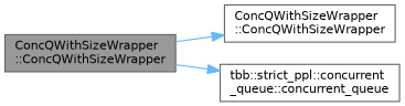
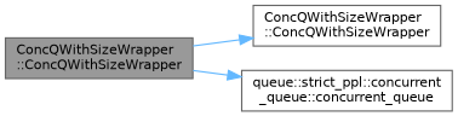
  digraph {
    rankdir=LR
    node [color=grey40 fillcolor=white fontname=Helvetica fontsize=10 shape=box style=filled]
    edge [color=steelblue1 fontname=Helvetica fontsize=10 labelfontname=Helvetica labelfontsize=10 style=solid]
    n1 [color=gray40 fillcolor=grey60 fontcolor=black height=0.2 label="ConcQWithSizeWrapper\l::ConcQWithSizeWrapper" width=0.4]
    n2 [height=0.2 label="ConcQWithSizeWrapper\l::ConcQWithSizeWrapper" width=0.4]
-   n3 [height=0.2 label="tbb::strict_ppl::concurrent\l_queue::concurrent_queue" width=0.4]
+   n3 [height=0.2 label="queue::strict_ppl::concurrent\l_queue::concurrent_queue" width=0.4]
    n1 -> n2
    n1 -> n3
  }
